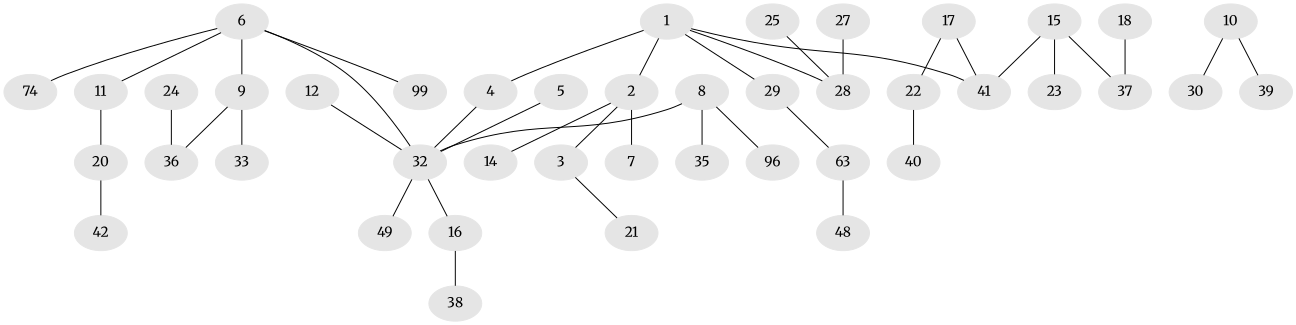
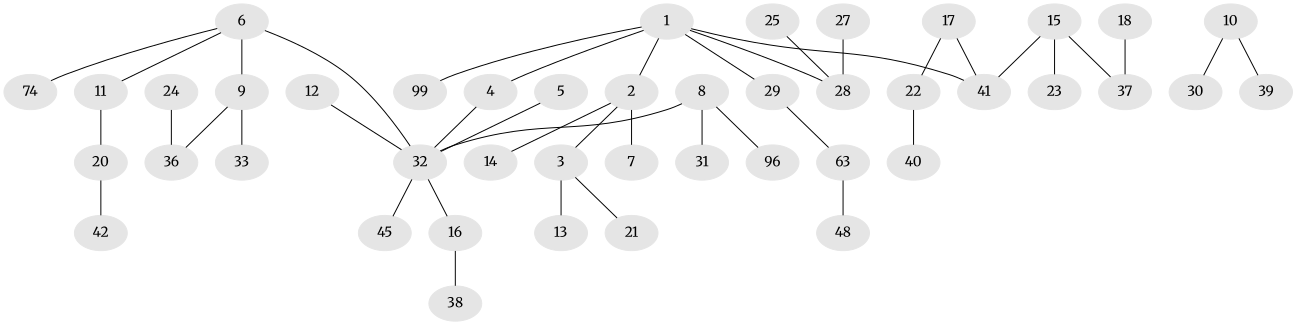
  graph {
    fontname=Merriweather
    node [color=gray90 fontname=Merriweather style=filled]
    edge [fontname=Merriweather weight=1.0]
    1
    2
    4
    n4 [label=99]
    28
    29
    41
    3
    7
    14
    32
    n12 [label=63]
+   13
    21
    16
-   45 [label=49]
+   45
    5
    6
    9
    11
    n21 [label=74]
    33
    36
    20
    8
    n26 [label=96]
-   35
+   35 [label=31]
    10
    30
    39
    42
    12
    15
    23
    37
    38
    17
    22
    40
    18
    24
    25
    27
    n44 [label=48]
    1 -- 2
    1 -- 4
-   6 -- n4
+   1 -- n4
    1 -- 28
    1 -- 29
    1 -- 41
    2 -- 3
    2 -- 7
    2 -- 14
    4 -- 32
    29 -- n12
+   3 -- 13
    3 -- 21
    32 -- 16
    32 -- 45
    n12 -- n44
    16 -- 38
    5 -- 32
    6 -- 32
    6 -- 9
    6 -- 11
    6 -- n21
    9 -- 33
    9 -- 36
    11 -- 20
    20 -- 42
    8 -- 32
    8 -- n26
    8 -- 35
    10 -- 30
    10 -- 39
    12 -- 32
    15 -- 41
    15 -- 23
    15 -- 37
    17 -- 41
    17 -- 22
    22 -- 40
    18 -- 37
    24 -- 36
    25 -- 28
    27 -- 28
  }
